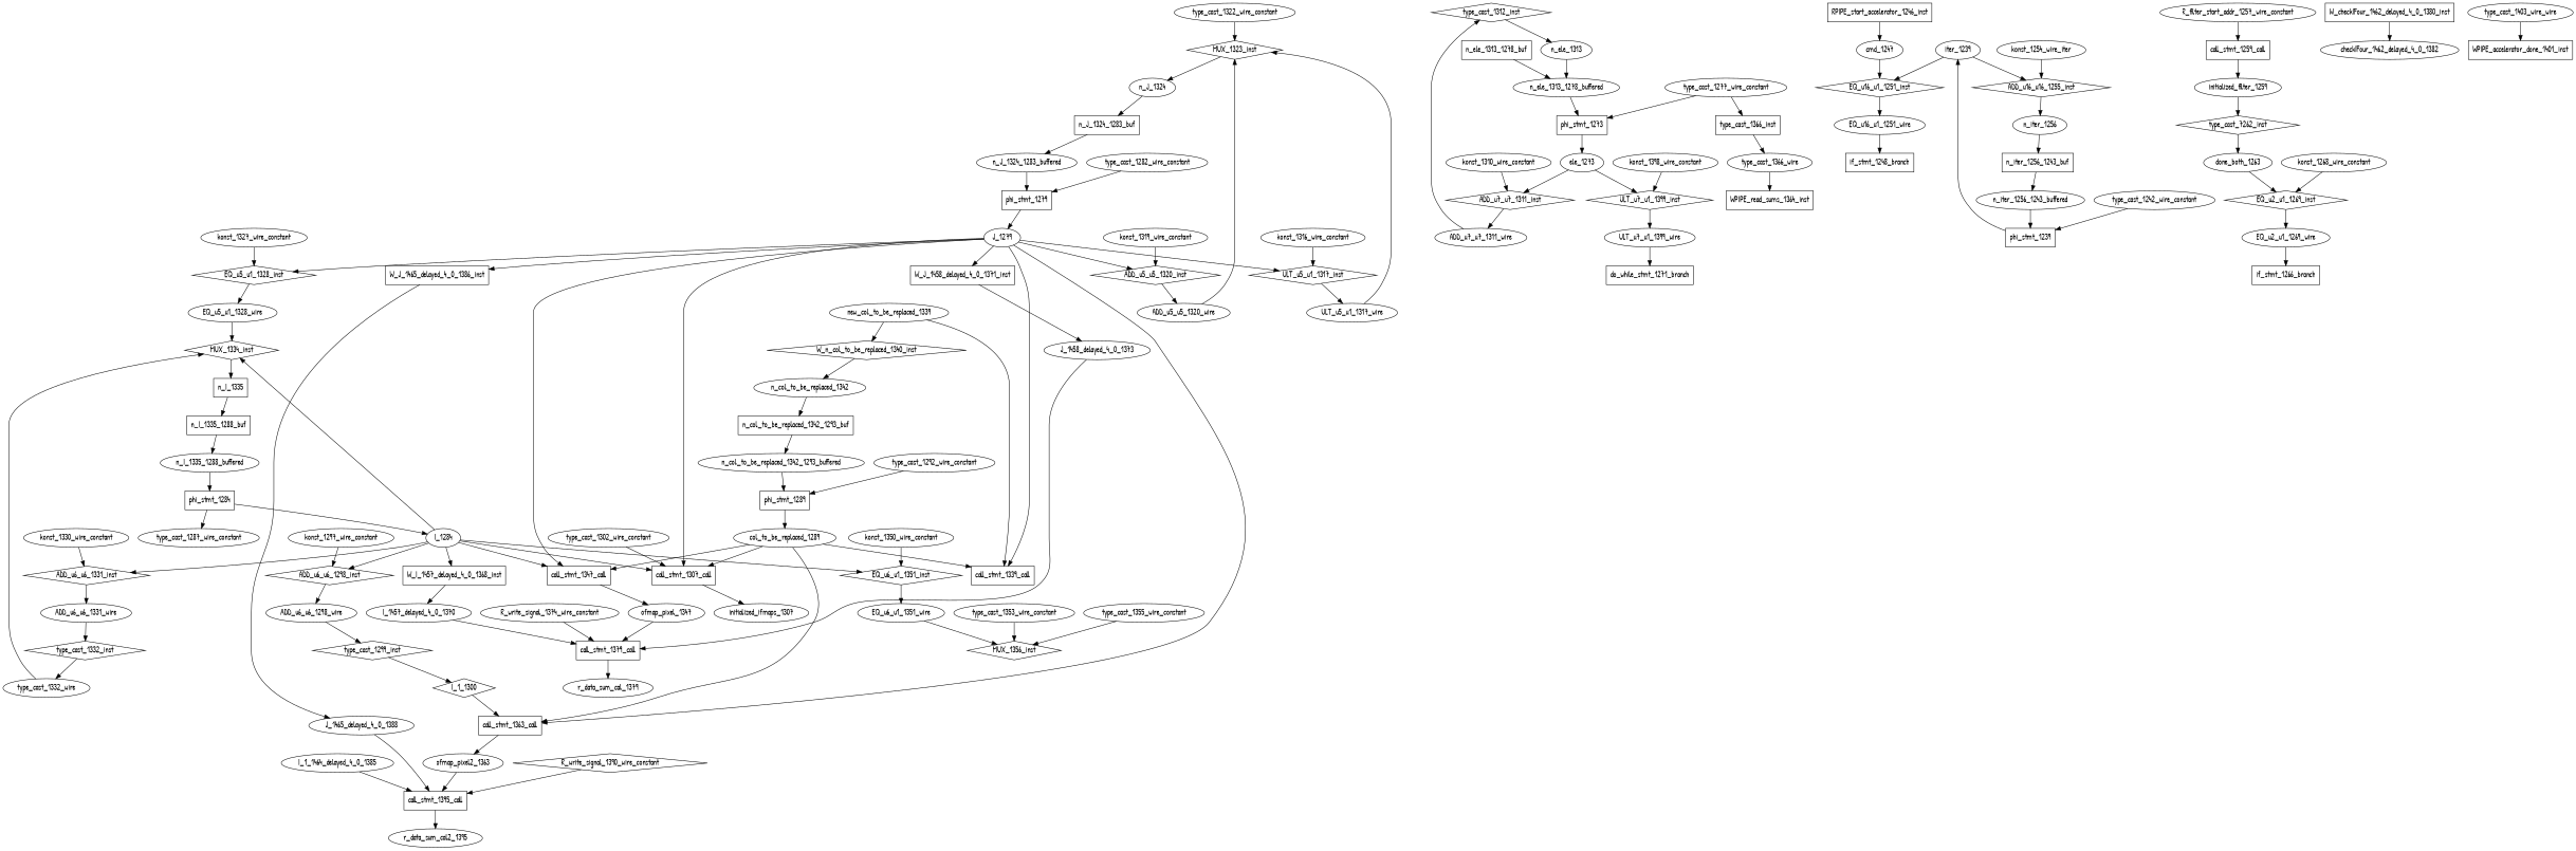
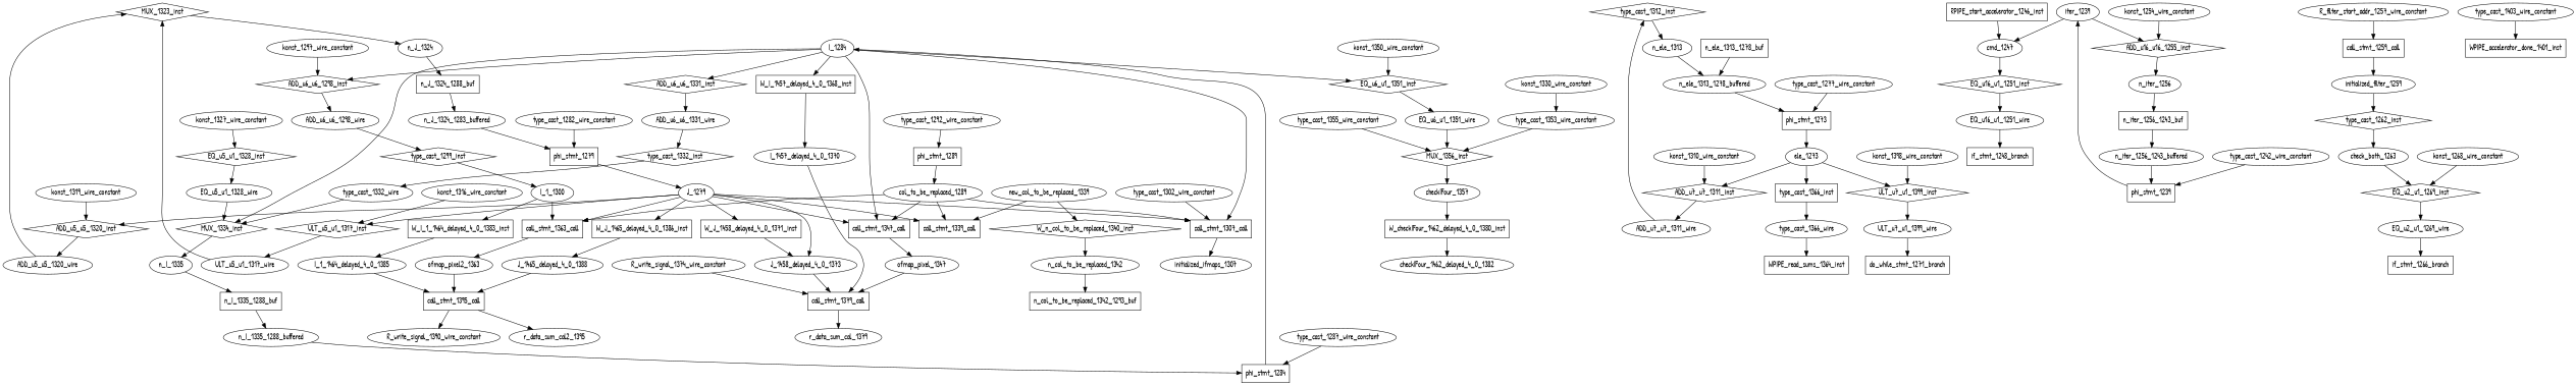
  digraph {
    fontname="Patrick Hand"
    node [fontname="Patrick Hand" shape=ellipse]
    edge [fontname="Patrick Hand"]
    MUX_1323_inst [shape=diamond]
    ADD_u5_u5_1320_wire
    n_J_1324
    type_cast_1299_inst [shape=diamond]
    ADD_u6_u6_1298_wire
-   I_1_1300 [shape=diamond]
+   I_1_1300
    type_cast_1332_inst [shape=diamond]
    ADD_u6_u6_1331_wire
    type_cast_1332_wire
    type_cast_1312_inst [shape=diamond]
    ADD_u7_u7_1311_wire
    n_ele_1313
    if_stmt_1248_branch [shape=rectangle]
    EQ_u16_u1_1251_wire
    if_stmt_1266_branch [shape=rectangle]
    EQ_u2_u1_1269_wire
    MUX_1334_inst [shape=diamond]
    EQ_u5_u1_1328_wire
-   n_I_1335 [shape=box]
+   n_I_1335
    MUX_1356_inst [shape=diamond]
    EQ_u6_u1_1351_wire
+   checkIFour_1357
    I_1284
    ADD_u6_u6_1298_inst [shape=diamond]
    ADD_u6_u6_1331_inst [shape=diamond]
    EQ_u6_u1_1351_inst [shape=diamond]
    W_I_1457_delayed_4_0_1368_inst [shape=rectangle]
    call_stmt_1307_call [shape=rectangle]
    call_stmt_1347_call [shape=rectangle]
    I_1457_delayed_4_0_1370
    initialized_ifmaps_1307
    ofmap_pixel_1347
    call_stmt_1379_call [shape=rectangle]
    r_data_sum_cal_1379
+   W_I_1_1464_delayed_4_0_1383_inst [shape=rectangle]
    call_stmt_1363_call [shape=rectangle]
    I_1_1464_delayed_4_0_1385
    ofmap_pixel2_1363
    call_stmt_1395_call [shape=rectangle]
    r_data_sum_cal2_1395
    J_1279
    ADD_u5_u5_1320_inst [shape=diamond]
    EQ_u5_u1_1328_inst [shape=diamond]
    ULT_u5_u1_1317_inst [shape=diamond]
    W_J_1458_delayed_4_0_1371_inst [shape=rectangle]
    W_J_1465_delayed_4_0_1386_inst [shape=rectangle]
    call_stmt_1339_call [shape=rectangle]
    ULT_u5_u1_1317_wire
    J_1458_delayed_4_0_1373
    J_1465_delayed_4_0_1388
    call_stmt_1259_call [shape=rectangle]
    R_filter_start_addr_1257_wire_constant
    initialized_filter_1259
    R_write_signal_1374_wire_constant
-   R_write_signal_1390_wire_constant [shape=diamond]
+   R_write_signal_1390_wire_constant
    do_while_stmt_1271_branch [shape=rectangle]
    ULT_u7_u1_1399_wire
    W_checkIFour_1462_delayed_4_0_1380_inst [shape=rectangle]
    checkIFour_1462_delayed_4_0_1382
    EQ_u2_u1_1269_inst [shape=diamond]
-   check_both_1263 [label=done_both_1263]
+   check_both_1263
    EQ_u16_u1_1251_inst [shape=diamond]
    cmd_1247
    col_to_be_replaced_1289
    ADD_u7_u7_1311_inst [shape=diamond]
    ele_1273
    ULT_u7_u1_1399_inst [shape=diamond]
    type_cast_1366_inst [shape=rectangle]
    type_cast_1366_wire
-   type_cast_1262_inst [shape=diamond label=type_cast_7262_inst]
+   type_cast_1262_inst [shape=diamond]
    iter_1239
    ADD_u16_u16_1255_inst [shape=diamond]
    n_iter_1256
-   konst_1254_wire_constant [label=konst_1254_wire_iter]
+   konst_1254_wire_constant
    konst_1268_wire_constant
    konst_1297_wire_constant
    konst_1310_wire_constant
    konst_1316_wire_constant
    konst_1319_wire_constant
    konst_1327_wire_constant
    konst_1330_wire_constant
    konst_1350_wire_constant
    konst_1398_wire_constant
    n_I_1335_1288_buf [shape=rectangle]
    n_I_1335_1288_buffered
    phi_stmt_1284 [shape=rectangle]
-   n_J_1324_1283_buf [shape=rectangle]
+   n_J_1324_1283_buf [shape=rectangle label=n_J_1324_1288_buf]
    n_J_1324_1283_buffered
    phi_stmt_1279 [shape=rectangle]
    n_col_to_be_replaced_1342_1293_buf [shape=rectangle]
    n_col_to_be_replaced_1342
-   n_col_to_be_replaced_1342_1293_buffered
    phi_stmt_1289 [shape=rectangle]
    n_ele_1313_1278_buffered
    n_ele_1313_1278_buf [shape=rectangle]
    phi_stmt_1273 [shape=rectangle]
    n_iter_1256_1243_buf [shape=rectangle]
    n_iter_1256_1243_buffered
    phi_stmt_1239 [shape=rectangle]
    new_col_to_be_replaced_1339
    W_n_col_to_be_replaced_1340_inst [shape=diamond]
    type_cast_1242_wire_constant
    type_cast_1277_wire_constant
    type_cast_1282_wire_constant
    type_cast_1287_wire_constant
    type_cast_1292_wire_constant
    type_cast_1302_wire_constant
-   type_cast_1322_wire_constant
    type_cast_1353_wire_constant
    type_cast_1355_wire_constant
    WPIPE_read_sums_1364_inst [shape=rectangle]
    WPIPE_accelerator_done_1401_inst [shape=rectangle]
-   type_cast_1403_wire_constant [label=type_cast_1403_wire_wire]
+   type_cast_1403_wire_constant
    RPIPE_start_accelerator_1246_inst [shape=rectangle]
    MUX_1323_inst -> n_J_1324
    ADD_u5_u5_1320_wire -> MUX_1323_inst
    n_J_1324 -> n_J_1324_1283_buf
    type_cast_1299_inst -> I_1_1300
    ADD_u6_u6_1298_wire -> type_cast_1299_inst
+   I_1_1300 -> W_I_1_1464_delayed_4_0_1383_inst
    I_1_1300 -> call_stmt_1363_call
    type_cast_1332_inst -> type_cast_1332_wire
    ADD_u6_u6_1331_wire -> type_cast_1332_inst
    type_cast_1332_wire -> MUX_1334_inst
    type_cast_1312_inst -> n_ele_1313
    ADD_u7_u7_1311_wire -> type_cast_1312_inst
    n_ele_1313 -> n_ele_1313_1278_buffered
    EQ_u16_u1_1251_wire -> if_stmt_1248_branch
    EQ_u2_u1_1269_wire -> if_stmt_1266_branch
    MUX_1334_inst -> n_I_1335
    EQ_u5_u1_1328_wire -> MUX_1334_inst
    n_I_1335 -> n_I_1335_1288_buf
+   MUX_1356_inst -> checkIFour_1357
    EQ_u6_u1_1351_wire -> MUX_1356_inst
+   checkIFour_1357 -> W_checkIFour_1462_delayed_4_0_1380_inst
    I_1284 -> MUX_1334_inst
    I_1284 -> ADD_u6_u6_1298_inst
    I_1284 -> ADD_u6_u6_1331_inst
    I_1284 -> EQ_u6_u1_1351_inst
    I_1284 -> W_I_1457_delayed_4_0_1368_inst
    I_1284 -> call_stmt_1307_call
    I_1284 -> call_stmt_1347_call
    ADD_u6_u6_1298_inst -> ADD_u6_u6_1298_wire
    ADD_u6_u6_1331_inst -> ADD_u6_u6_1331_wire
    EQ_u6_u1_1351_inst -> EQ_u6_u1_1351_wire
    W_I_1457_delayed_4_0_1368_inst -> I_1457_delayed_4_0_1370
    call_stmt_1307_call -> initialized_ifmaps_1307
    call_stmt_1347_call -> ofmap_pixel_1347
    I_1457_delayed_4_0_1370 -> call_stmt_1379_call
    ofmap_pixel_1347 -> call_stmt_1379_call
    call_stmt_1379_call -> r_data_sum_cal_1379
+   W_I_1_1464_delayed_4_0_1383_inst -> I_1_1464_delayed_4_0_1385
    call_stmt_1363_call -> ofmap_pixel2_1363
    I_1_1464_delayed_4_0_1385 -> call_stmt_1395_call
    ofmap_pixel2_1363 -> call_stmt_1395_call
    call_stmt_1395_call -> r_data_sum_cal2_1395
    J_1279 -> call_stmt_1307_call
    J_1279 -> call_stmt_1347_call
    J_1279 -> call_stmt_1363_call
    J_1279 -> ADD_u5_u5_1320_inst
-   J_1279 -> EQ_u5_u1_1328_inst
+   J_1279 -> J_1458_delayed_4_0_1373
    J_1279 -> ULT_u5_u1_1317_inst
    J_1279 -> W_J_1458_delayed_4_0_1371_inst
    J_1279 -> W_J_1465_delayed_4_0_1386_inst
    J_1279 -> call_stmt_1339_call
    ADD_u5_u5_1320_inst -> ADD_u5_u5_1320_wire
    EQ_u5_u1_1328_inst -> EQ_u5_u1_1328_wire
    ULT_u5_u1_1317_inst -> ULT_u5_u1_1317_wire
    W_J_1458_delayed_4_0_1371_inst -> J_1458_delayed_4_0_1373
    W_J_1465_delayed_4_0_1386_inst -> J_1465_delayed_4_0_1388
    ULT_u5_u1_1317_wire -> MUX_1323_inst
    J_1458_delayed_4_0_1373 -> call_stmt_1379_call
    J_1465_delayed_4_0_1388 -> call_stmt_1395_call
    call_stmt_1259_call -> initialized_filter_1259
    R_filter_start_addr_1257_wire_constant -> call_stmt_1259_call
    initialized_filter_1259 -> type_cast_1262_inst
    R_write_signal_1374_wire_constant -> call_stmt_1379_call
-   R_write_signal_1390_wire_constant -> call_stmt_1395_call
+   call_stmt_1395_call -> R_write_signal_1390_wire_constant
    ULT_u7_u1_1399_wire -> do_while_stmt_1271_branch
    W_checkIFour_1462_delayed_4_0_1380_inst -> checkIFour_1462_delayed_4_0_1382
    EQ_u2_u1_1269_inst -> EQ_u2_u1_1269_wire
    check_both_1263 -> EQ_u2_u1_1269_inst
    EQ_u16_u1_1251_inst -> EQ_u16_u1_1251_wire
    cmd_1247 -> EQ_u16_u1_1251_inst
    col_to_be_replaced_1289 -> call_stmt_1307_call
    col_to_be_replaced_1289 -> call_stmt_1347_call
    col_to_be_replaced_1289 -> call_stmt_1363_call
    col_to_be_replaced_1289 -> call_stmt_1339_call
    ADD_u7_u7_1311_inst -> ADD_u7_u7_1311_wire
    ele_1273 -> ADD_u7_u7_1311_inst
    ele_1273 -> ULT_u7_u1_1399_inst
-   type_cast_1277_wire_constant -> type_cast_1366_inst
+   ele_1273 -> type_cast_1366_inst
    ULT_u7_u1_1399_inst -> ULT_u7_u1_1399_wire
    type_cast_1366_inst -> type_cast_1366_wire
    type_cast_1366_wire -> WPIPE_read_sums_1364_inst
    type_cast_1262_inst -> check_both_1263
-   iter_1239 -> EQ_u16_u1_1251_inst
+   iter_1239 -> cmd_1247
    iter_1239 -> ADD_u16_u16_1255_inst
    ADD_u16_u16_1255_inst -> n_iter_1256
    n_iter_1256 -> n_iter_1256_1243_buf
    konst_1254_wire_constant -> ADD_u16_u16_1255_inst
    konst_1268_wire_constant -> EQ_u2_u1_1269_inst
    konst_1297_wire_constant -> ADD_u6_u6_1298_inst
    konst_1310_wire_constant -> ADD_u7_u7_1311_inst
    konst_1316_wire_constant -> ULT_u5_u1_1317_inst
    konst_1319_wire_constant -> ADD_u5_u5_1320_inst
    konst_1327_wire_constant -> EQ_u5_u1_1328_inst
-   konst_1330_wire_constant -> ADD_u6_u6_1331_inst
+   konst_1330_wire_constant -> type_cast_1353_wire_constant
    konst_1350_wire_constant -> EQ_u6_u1_1351_inst
    konst_1398_wire_constant -> ULT_u7_u1_1399_inst
    n_I_1335_1288_buf -> n_I_1335_1288_buffered
    n_I_1335_1288_buffered -> phi_stmt_1284
    phi_stmt_1284 -> I_1284
    n_J_1324_1283_buf -> n_J_1324_1283_buffered
    n_J_1324_1283_buffered -> phi_stmt_1279
    phi_stmt_1279 -> J_1279
-   n_col_to_be_replaced_1342_1293_buf -> n_col_to_be_replaced_1342_1293_buffered
    n_col_to_be_replaced_1342 -> n_col_to_be_replaced_1342_1293_buf
-   n_col_to_be_replaced_1342_1293_buffered -> phi_stmt_1289
    phi_stmt_1289 -> col_to_be_replaced_1289
    n_ele_1313_1278_buffered -> phi_stmt_1273
    n_ele_1313_1278_buf -> n_ele_1313_1278_buffered
    phi_stmt_1273 -> ele_1273
    n_iter_1256_1243_buf -> n_iter_1256_1243_buffered
    n_iter_1256_1243_buffered -> phi_stmt_1239
    phi_stmt_1239 -> iter_1239
    new_col_to_be_replaced_1339 -> call_stmt_1339_call
    new_col_to_be_replaced_1339 -> W_n_col_to_be_replaced_1340_inst
    W_n_col_to_be_replaced_1340_inst -> n_col_to_be_replaced_1342
    type_cast_1242_wire_constant -> phi_stmt_1239
    type_cast_1277_wire_constant -> phi_stmt_1273
    type_cast_1282_wire_constant -> phi_stmt_1279
-   phi_stmt_1284 -> type_cast_1287_wire_constant
+   type_cast_1287_wire_constant -> phi_stmt_1284
    type_cast_1292_wire_constant -> phi_stmt_1289
    type_cast_1302_wire_constant -> call_stmt_1307_call
-   type_cast_1322_wire_constant -> MUX_1323_inst
    type_cast_1353_wire_constant -> MUX_1356_inst
    type_cast_1355_wire_constant -> MUX_1356_inst
    type_cast_1403_wire_constant -> WPIPE_accelerator_done_1401_inst
    RPIPE_start_accelerator_1246_inst -> cmd_1247
  }
